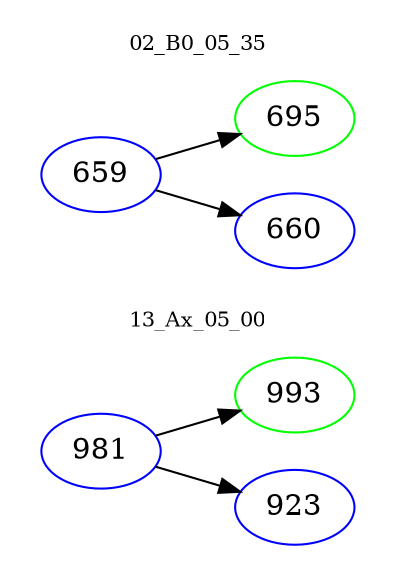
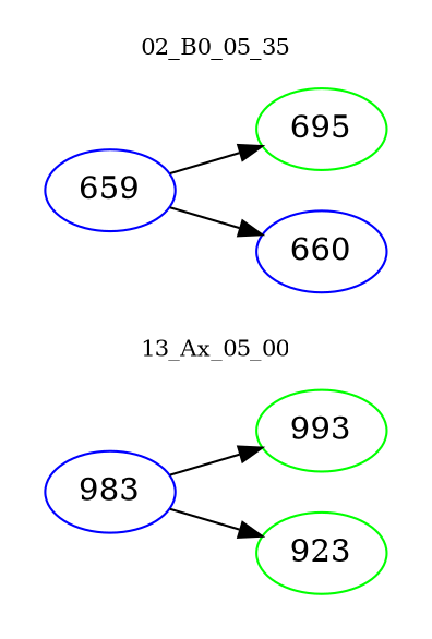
  digraph {
    rankdir=LR
    node [color=blue]
    edge [color=black]
-   n1 [label=981]
-   n2 [label=923]
+   n1 [label=983]
+   n2 [color=green label=923]
    n3 [color=green label=993]
    n4 [label=659]
    n5 [label=660]
    n6 [color=green label=695]
    subgraph cluster_1 {
      color=white
      fontsize=10
      label="13_Ax_05_00"
      n1
      n2
      n3
    }
    subgraph cluster_2 {
      color=white
      fontsize=10
      label="02_B0_05_35"
      n4
      n5
      n6
    }
    n1 -> n2
    n1 -> n3
    n4 -> n5
    n4 -> n6
  }
